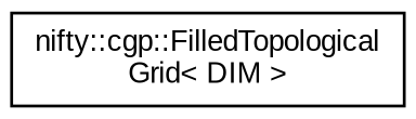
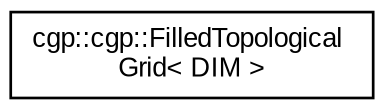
  digraph {
    rankdir=LR
    fontname="Liberation Sans"
-   n1 [color=black fillcolor=white fontname="Liberation Sans" fontsize=10 height=0.2 label="nifty::cgp::FilledTopological\lGrid\< DIM \>" shape=record style=filled width=0.4]
+   n1 [color=black fillcolor=white fontname="Liberation Sans" fontsize=10 height=0.2 label="cgp::cgp::FilledTopological\lGrid\< DIM \>" shape=record style=filled width=0.4]
  }
